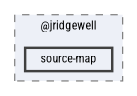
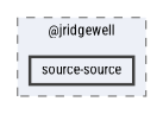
  digraph {
    compound=true
    fontname="Roboto Condensed"
-   n1 [color=grey25 fillcolor="#edf0f7" fontname="Roboto Condensed" fontsize=10 height=0.2 label="source-map" shape=box style="filled,bold" width=0.4]
+   n1 [color=grey25 fillcolor="#edf0f7" fontname="Roboto Condensed" fontsize=10 height=0.2 label="source-source" shape=box style="filled,bold" width=0.4]
    subgraph cluster_1 {
      bgcolor="#edf0f7"
      fontsize=10
      label="@jridgewell"
      pencolor=grey50
      style="filled,dashed"
      n1
    }
  }
